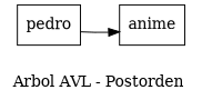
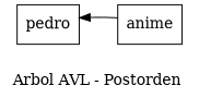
  digraph {
    label="Arbol AVL - Postorden "
    rankdir=LR
    node [shape=record]
    n1 [label=pedro]
    n2 [label=anime]
-   n1 -> n2
+   n2 -> n1
  }
